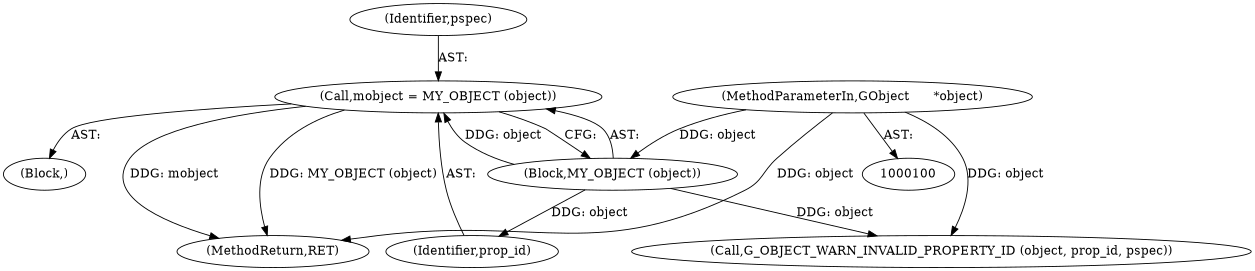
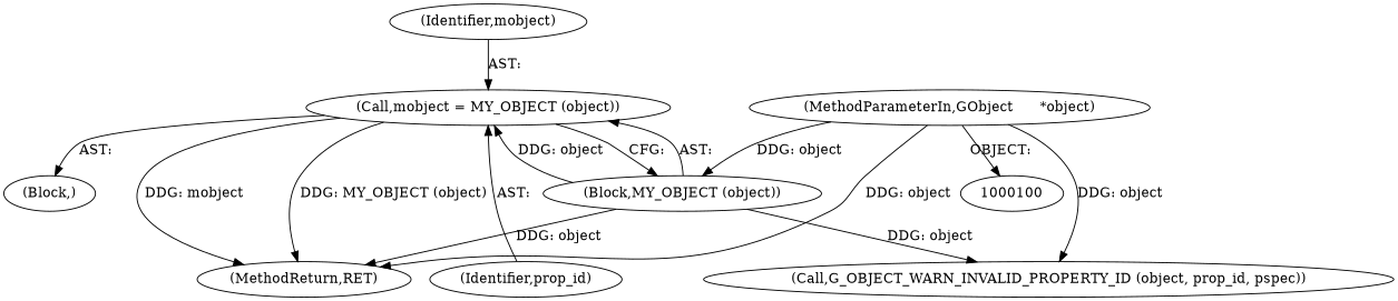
  digraph {
    fontname="DejaVu Serif"
    node [fontname="DejaVu Serif"]
    edge [fontname="DejaVu Serif"]
    n1 [label="(Call,mobject = MY_OBJECT (object))"]
    n2 [label="(Block,MY_OBJECT (object))"]
    n3 [label="(MethodReturn,RET)"]
    n4 [label="(Block,)"]
    n5 [label="(Call,G_OBJECT_WARN_INVALID_PROPERTY_ID (object, prop_id, pspec))"]
    n6 [label="(MethodParameterIn,GObject      *object)"]
    1000100
-   n8 [label="(Identifier,pspec)"]
+   n8 [label="(Identifier,mobject)"]
    n9 [label="(Identifier,prop_id)"]
    n1 -> n2 [label="CFG: "]
    n1 -> n3 [label="DDG: mobject"]
    n1 -> n3 [label="DDG: MY_OBJECT (object)"]
    n1 -> n4 [label="AST: "]
    n2 -> n1 [label="AST: "]
    n2 -> n1 [label="DDG: object"]
-   n2 -> n9 [label="DDG: object"]
+   n2 -> n3 [label="DDG: object"]
    n2 -> n5 [label="DDG: object"]
    n6 -> n2 [label="DDG: object"]
    n6 -> n3 [label="DDG: object"]
    n6 -> n5 [label="DDG: object"]
-   n6 -> 1000100 [label="AST: "]
+   n6 -> 1000100 [label="OBJECT: "]
    n8 -> n1 [label="AST: "]
    n9 -> n1 [label="AST: "]
  }
